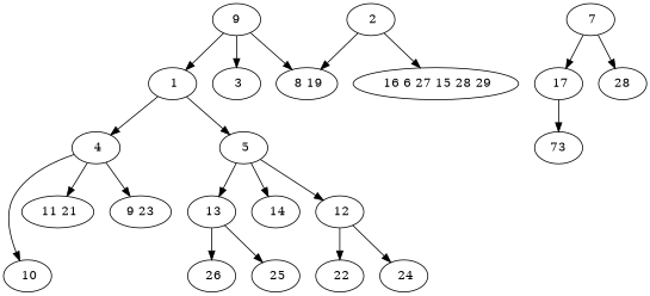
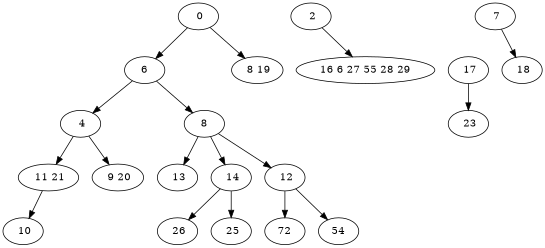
  digraph {
-   " 0" [label=9]
-   " 1"
-   " 3"
+   " 0"
+   " 1" [label=6]
    " 8 19"
    " 4"
-   " 5"
+   " 5" [label=8]
    " 2"
-   " 16 6 27 15 28 29"
+   " 16 6 27 15 28 29" [label="16 6 27 55 28 29"]
    " 10"
    " 11 21"
-   " 9 20" [label="9 23"]
+   " 9 20"
    " 13"
    " 14"
    " 12"
    " 7"
    " 17"
-   " 18" [label=28]
+   " 18"
    " 25"
    " 26"
-   " 24"
-   " 22"
-   " 23" [label=73]
+   " 24" [label=54]
+   " 22" [label=72]
+   " 23"
    " 0" -> " 1"
-   " 0" -> " 3"
    " 0" -> " 8 19"
    " 1" -> " 4"
    " 1" -> " 5"
-   " 4" -> " 10"
+   " 11 21" -> " 10"
    " 4" -> " 11 21"
    " 4" -> " 9 20"
    " 5" -> " 13"
    " 5" -> " 14"
    " 5" -> " 12"
-   " 2" -> " 8 19"
    " 2" -> " 16 6 27 15 28 29"
-   " 13" -> " 25"
-   " 13" -> " 26"
+   " 14" -> " 25"
+   " 14" -> " 26"
    " 12" -> " 24"
    " 12" -> " 22"
-   " 7" -> " 17"
    " 7" -> " 18"
    " 17" -> " 23"
  }
